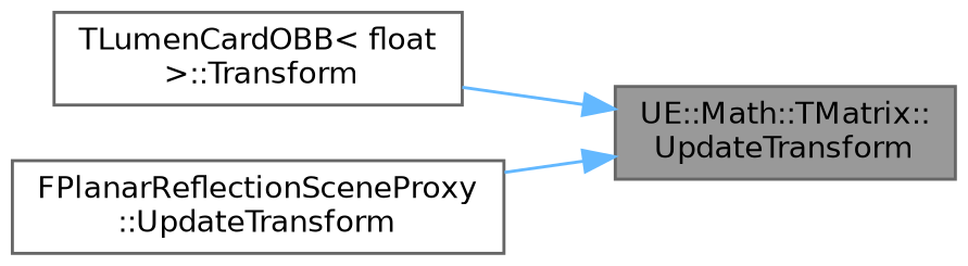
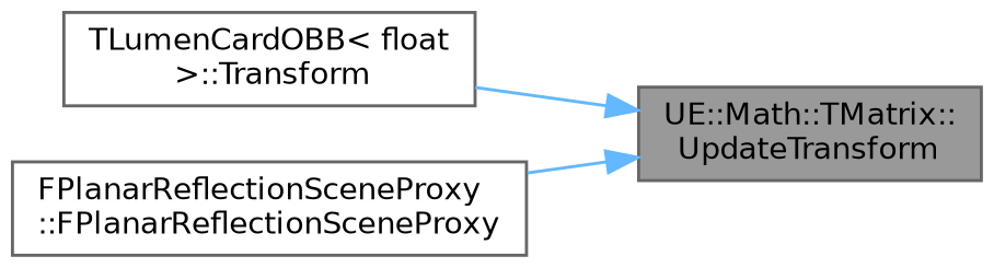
  digraph {
    rankdir=RL
    node [color=grey40 fillcolor=white fontname=Helvetica fontsize=10 shape=box style=filled]
    edge [color=steelblue1 dir=back fontname=Helvetica fontsize=10 labelfontname=Helvetica labelfontsize=10 style=solid]
    n1 [color=gray40 fillcolor=grey60 fontcolor=black height=0.2 label="UE::Math::TMatrix::\lUpdateTransform" width=0.4]
    n2 [height=0.2 label="TLumenCardOBB\< float\l \>::Transform" width=0.4]
-   n3 [height=0.2 label="FPlanarReflectionSceneProxy\l::UpdateTransform" width=0.4]
+   n3 [height=0.2 label="FPlanarReflectionSceneProxy\l::FPlanarReflectionSceneProxy" width=0.4]
    n1 -> n2
    n1 -> n3
  }
